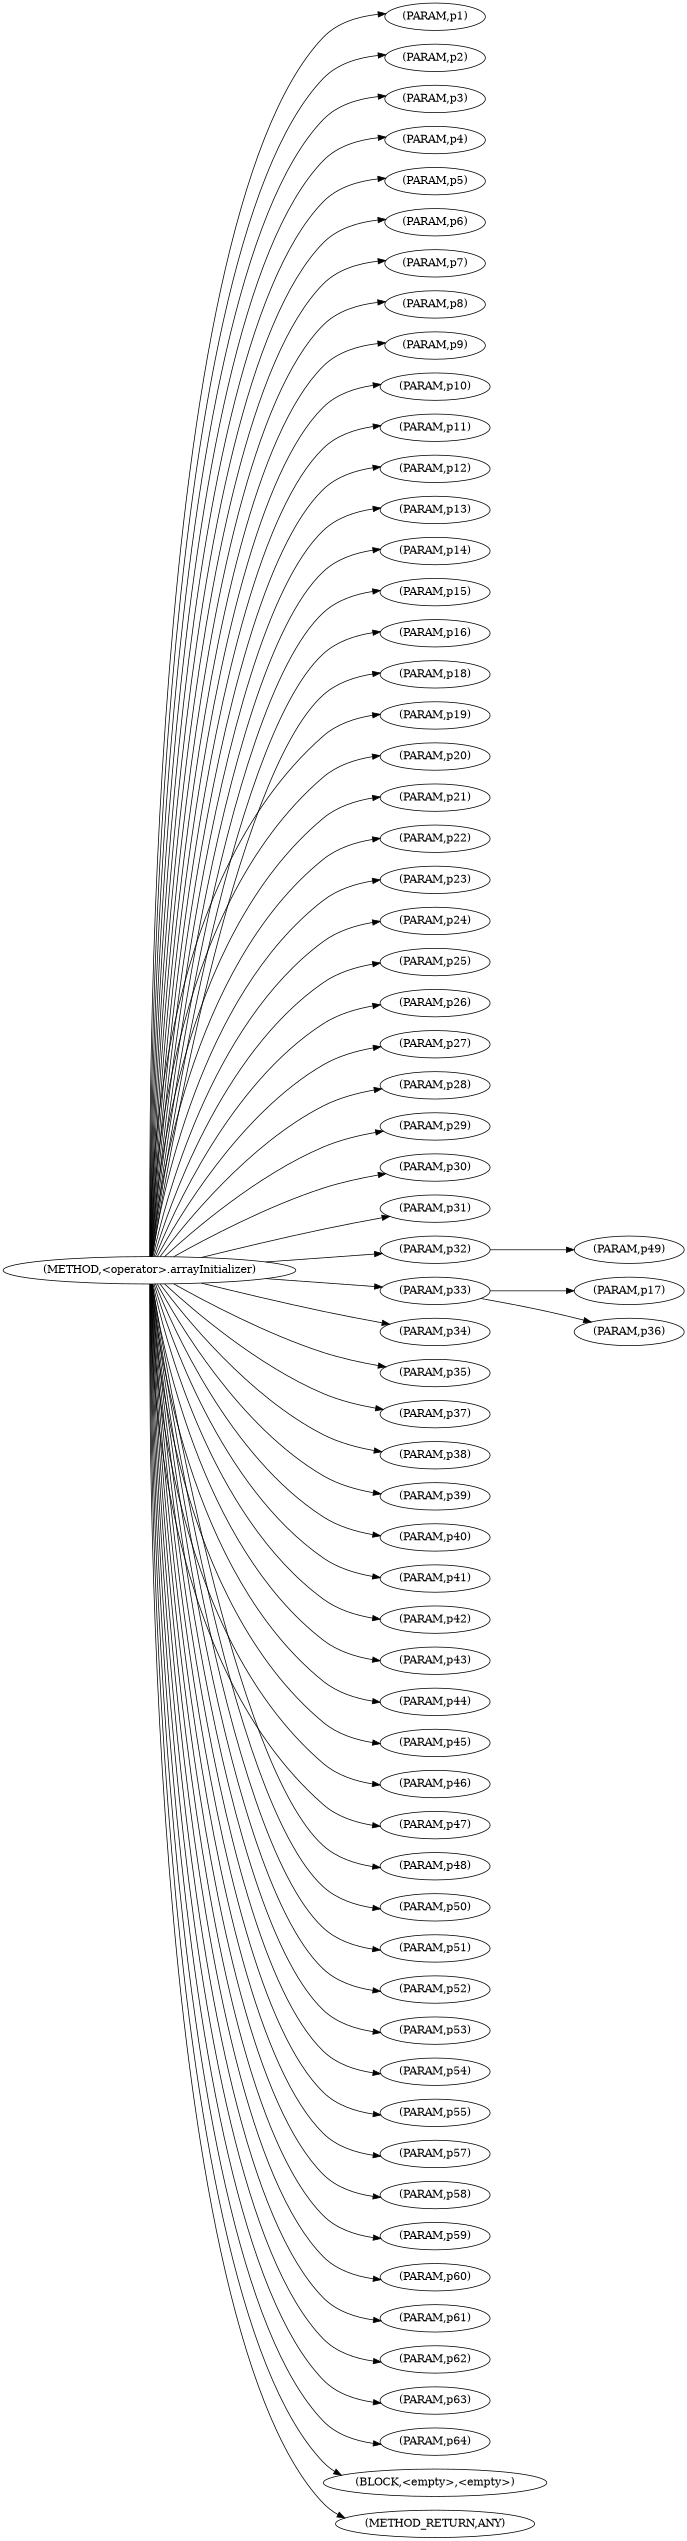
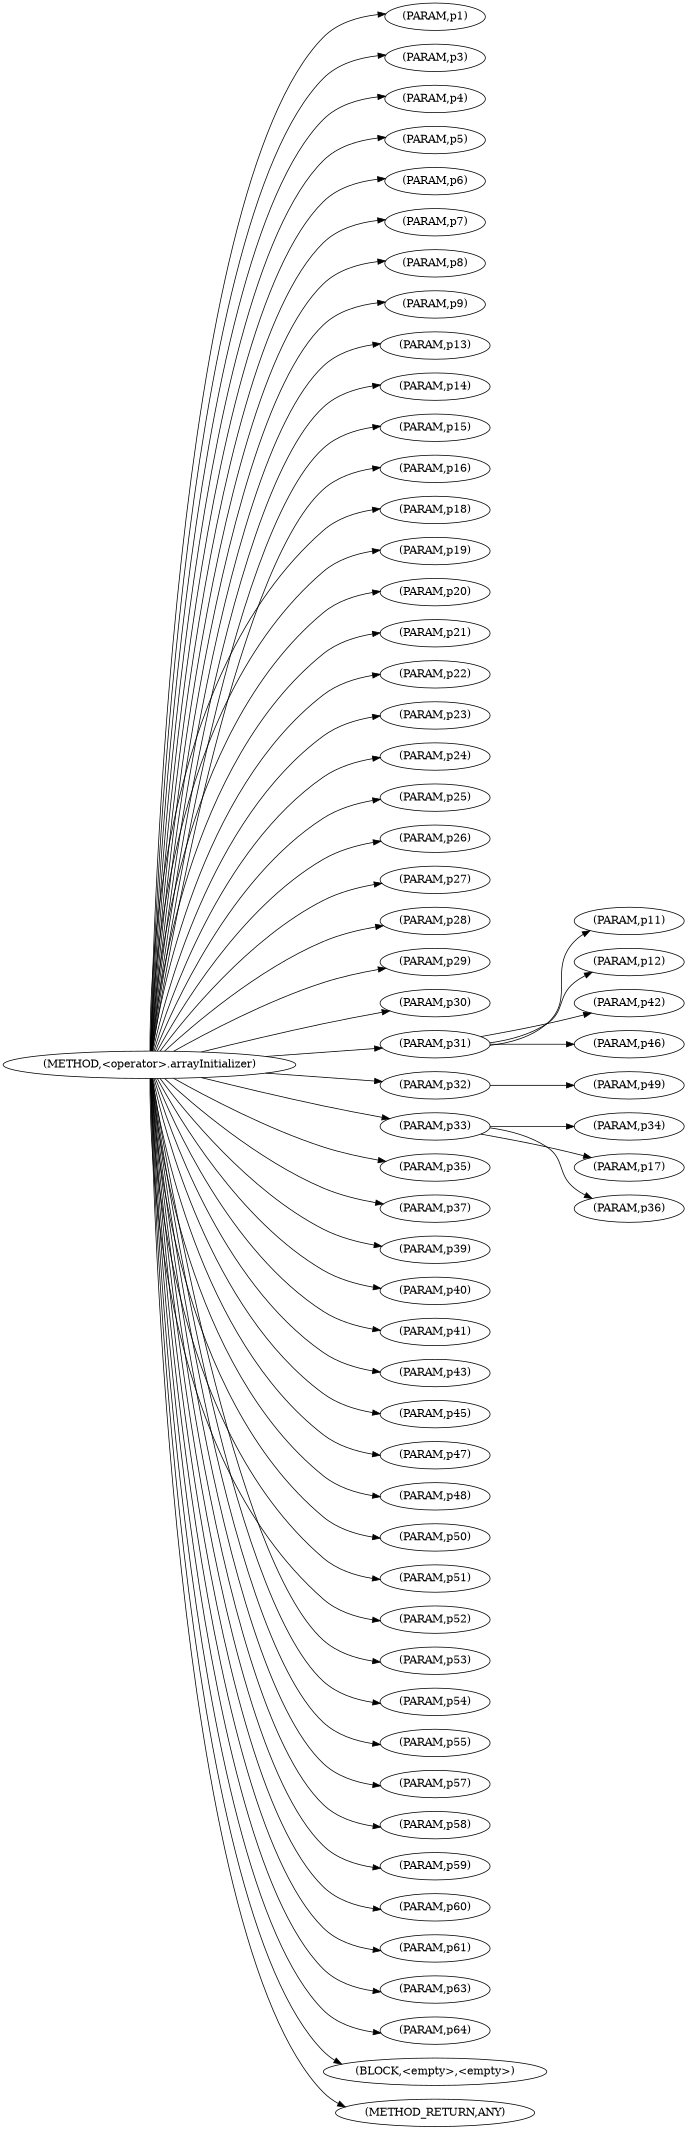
  digraph {
    rankdir=LR
    n1 [label=<(METHOD,&lt;operator&gt;.arrayInitializer)>]
    n2 [label=<(PARAM,p1)>]
-   n3 [label=<(PARAM,p2)>]
    n4 [label=<(PARAM,p3)>]
    n5 [label=<(PARAM,p4)>]
    n6 [label=<(PARAM,p5)>]
    n7 [label=<(PARAM,p6)>]
    n8 [label=<(PARAM,p7)>]
    n9 [label=<(PARAM,p8)>]
    n10 [label=<(PARAM,p9)>]
-   n11 [label=<(PARAM,p10)>]
    n12 [label=<(PARAM,p11)>]
    n13 [label=<(PARAM,p12)>]
    n14 [label=<(PARAM,p13)>]
    n15 [label=<(PARAM,p14)>]
    n16 [label=<(PARAM,p15)>]
    n17 [label=<(PARAM,p16)>]
    n18 [label=<(PARAM,p18)>]
    n19 [label=<(PARAM,p19)>]
    n20 [label=<(PARAM,p20)>]
    n21 [label=<(PARAM,p21)>]
    n22 [label=<(PARAM,p22)>]
    n23 [label=<(PARAM,p23)>]
    n24 [label=<(PARAM,p24)>]
    n25 [label=<(PARAM,p25)>]
    n26 [label=<(PARAM,p26)>]
    n27 [label=<(PARAM,p27)>]
    n28 [label=<(PARAM,p28)>]
    n29 [label=<(PARAM,p29)>]
    n30 [label=<(PARAM,p30)>]
    n31 [label=<(PARAM,p31)>]
    n32 [label=<(PARAM,p32)>]
    n33 [label=<(PARAM,p33)>]
    n34 [label=<(PARAM,p34)>]
    n35 [label=<(PARAM,p35)>]
    n36 [label=<(PARAM,p37)>]
-   n37 [label=<(PARAM,p38)>]
    n38 [label=<(PARAM,p39)>]
    n39 [label=<(PARAM,p40)>]
    n40 [label=<(PARAM,p41)>]
    n41 [label=<(PARAM,p42)>]
    n42 [label=<(PARAM,p43)>]
-   n43 [label=<(PARAM,p44)>]
    n44 [label=<(PARAM,p45)>]
    n45 [label=<(PARAM,p46)>]
    n46 [label=<(PARAM,p47)>]
    n47 [label=<(PARAM,p48)>]
    n48 [label=<(PARAM,p50)>]
    n49 [label=<(PARAM,p51)>]
    n50 [label=<(PARAM,p52)>]
    n51 [label=<(PARAM,p53)>]
    n52 [label=<(PARAM,p54)>]
    n53 [label=<(PARAM,p55)>]
    n54 [label=<(PARAM,p57)>]
    n55 [label=<(PARAM,p58)>]
    n56 [label=<(PARAM,p59)>]
    n57 [label=<(PARAM,p60)>]
    n58 [label=<(PARAM,p61)>]
-   n59 [label=<(PARAM,p62)>]
    n60 [label=<(PARAM,p63)>]
    n61 [label=<(PARAM,p64)>]
    n62 [label=<(BLOCK,&lt;empty&gt;,&lt;empty&gt;)>]
    n63 [label=<(METHOD_RETURN,ANY)>]
    n64 [label=<(PARAM,p17)>]
    n65 [label=<(PARAM,p49)>]
    n66 [label=<(PARAM,p36)>]
    n1 -> n2
-   n1 -> n3
    n1 -> n4
    n1 -> n5
    n1 -> n6
    n1 -> n7
    n1 -> n8
    n1 -> n9
    n1 -> n10
-   n1 -> n11
-   n1 -> n12
-   n1 -> n13
+   n31 -> n12
+   n31 -> n13
    n1 -> n14
    n1 -> n15
    n1 -> n16
    n1 -> n17
    n1 -> n18
    n1 -> n19
    n1 -> n20
    n1 -> n21
    n1 -> n22
    n1 -> n23
    n1 -> n24
    n1 -> n25
    n1 -> n26
    n1 -> n27
    n1 -> n28
    n1 -> n29
    n1 -> n30
    n1 -> n31
    n1 -> n32
    n1 -> n33
-   n1 -> n34
+   n33 -> n34
    n1 -> n35
    n1 -> n36
-   n1 -> n37
    n1 -> n38
    n1 -> n39
    n1 -> n40
-   n1 -> n41
+   n31 -> n41
    n1 -> n42
-   n1 -> n43
    n1 -> n44
-   n1 -> n45
+   n31 -> n45
    n1 -> n46
    n1 -> n47
    n1 -> n48
    n1 -> n49
    n1 -> n50
    n1 -> n51
    n1 -> n52
    n1 -> n53
    n1 -> n54
    n1 -> n55
    n1 -> n56
    n1 -> n57
    n1 -> n58
-   n1 -> n59
    n1 -> n60
    n1 -> n61
    n1 -> n62
    n1 -> n63
    n32 -> n65
    n33 -> n64
    n33 -> n66
  }
